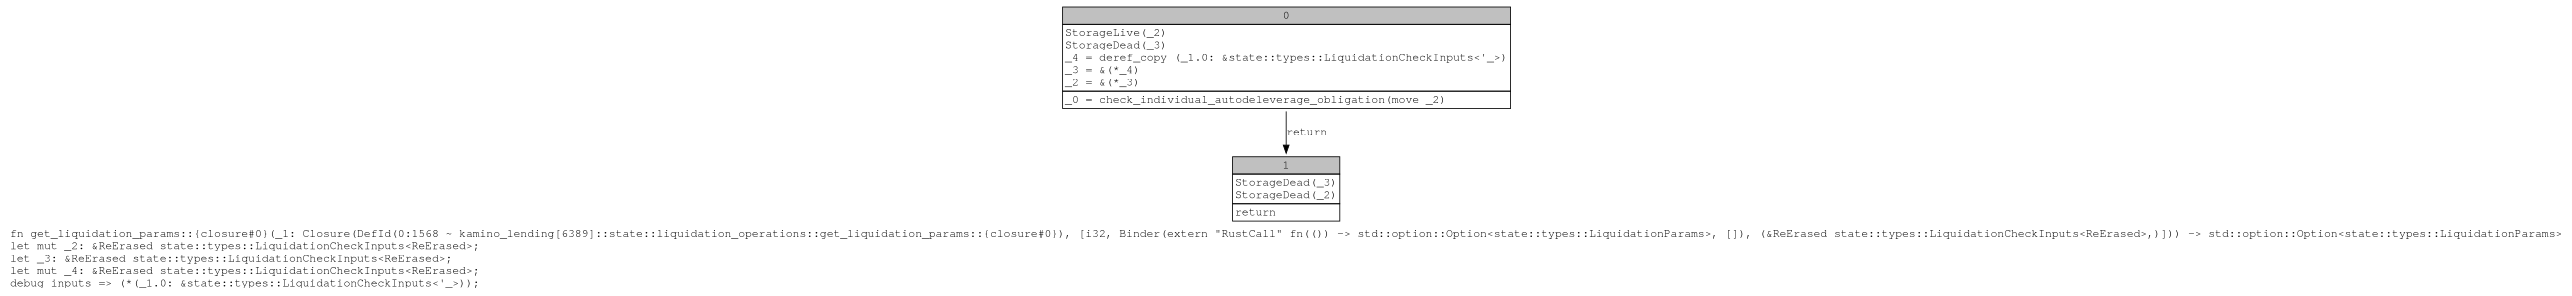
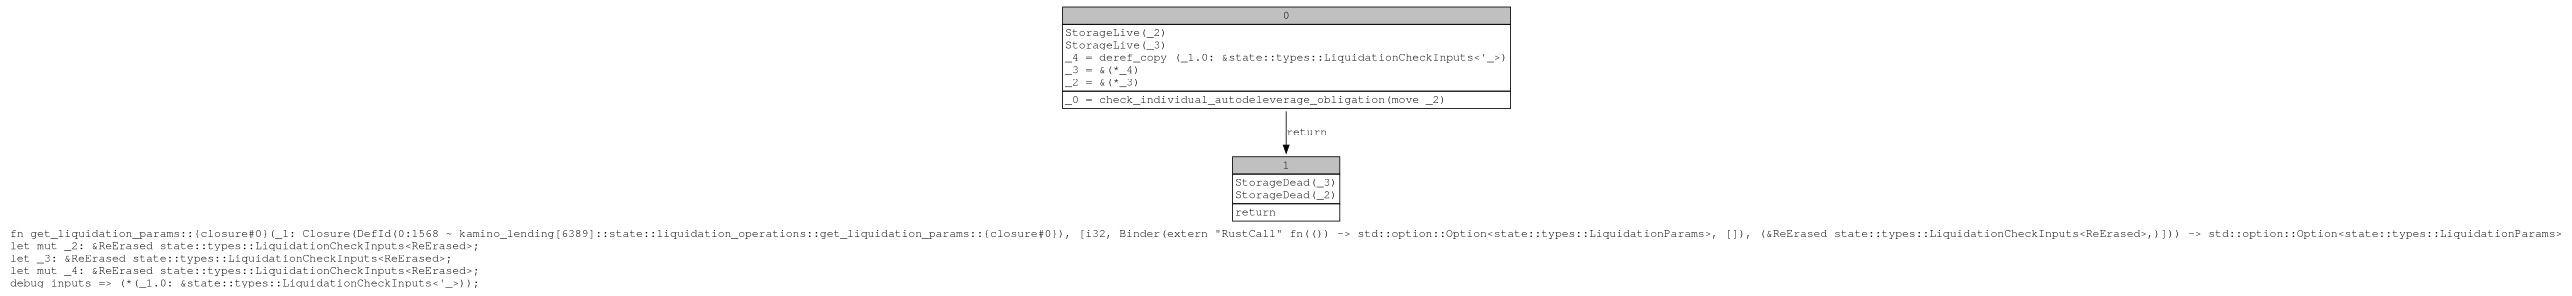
  digraph {
    fontname="Courier, monospace"
    label=<fn get_liquidation_params::{closure#0}(_1: Closure(DefId(0:1568 ~ kamino_lending[6389]::state::liquidation_operations::get_liquidation_params::{closure#0}), [i32, Binder(extern &quot;RustCall&quot; fn(()) -&gt; std::option::Option&lt;state::types::LiquidationParams&gt;, []), (&amp;ReErased state::types::LiquidationCheckInputs&lt;ReErased&gt;,)])) -&gt; std::option::Option&lt;state::types::LiquidationParams&gt;<br align="left"/>let mut _2: &amp;ReErased state::types::LiquidationCheckInputs&lt;ReErased&gt;;<br align="left"/>let _3: &amp;ReErased state::types::LiquidationCheckInputs&lt;ReErased&gt;;<br align="left"/>let mut _4: &amp;ReErased state::types::LiquidationCheckInputs&lt;ReErased&gt;;<br align="left"/>debug inputs =&gt; (*(_1.0: &amp;state::types::LiquidationCheckInputs&lt;'_&gt;));<br align="left"/>>
    node [fontname="Courier, monospace" shape=none]
-   n1 [label=<<table border="0" cellborder="1" cellspacing="0"><tr><td bgcolor="gray" align="center" colspan="1">0</td></tr><tr><td align="left" balign="left">StorageLive(_2)<br/>StorageDead(_3)<br/>_4 = deref_copy (_1.0: &amp;state::types::LiquidationCheckInputs&lt;'_&gt;)<br/>_3 = &amp;(*_4)<br/>_2 = &amp;(*_3)<br/></td></tr><tr><td align="left">_0 = check_individual_autodeleverage_obligation(move _2)</td></tr></table>>]
+   n1 [label=<<table border="0" cellborder="1" cellspacing="0"><tr><td bgcolor="gray" align="center" colspan="1">0</td></tr><tr><td align="left" balign="left">StorageLive(_2)<br/>StorageLive(_3)<br/>_4 = deref_copy (_1.0: &amp;state::types::LiquidationCheckInputs&lt;'_&gt;)<br/>_3 = &amp;(*_4)<br/>_2 = &amp;(*_3)<br/></td></tr><tr><td align="left">_0 = check_individual_autodeleverage_obligation(move _2)</td></tr></table>>]
    n2 [label=<<table border="0" cellborder="1" cellspacing="0"><tr><td bgcolor="gray" align="center" colspan="1">1</td></tr><tr><td align="left" balign="left">StorageDead(_3)<br/>StorageDead(_2)<br/></td></tr><tr><td align="left">return</td></tr></table>>]
    n1 -> n2 [fontname="Courier, monospace" label=return]
  }
